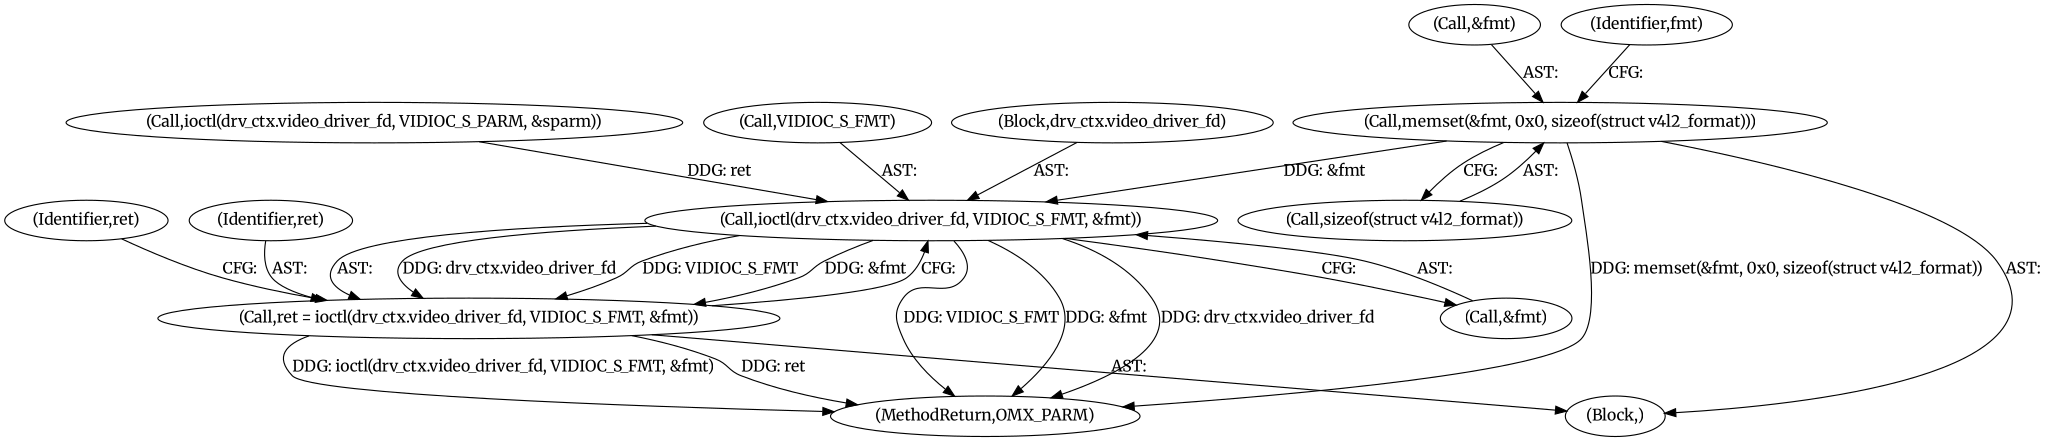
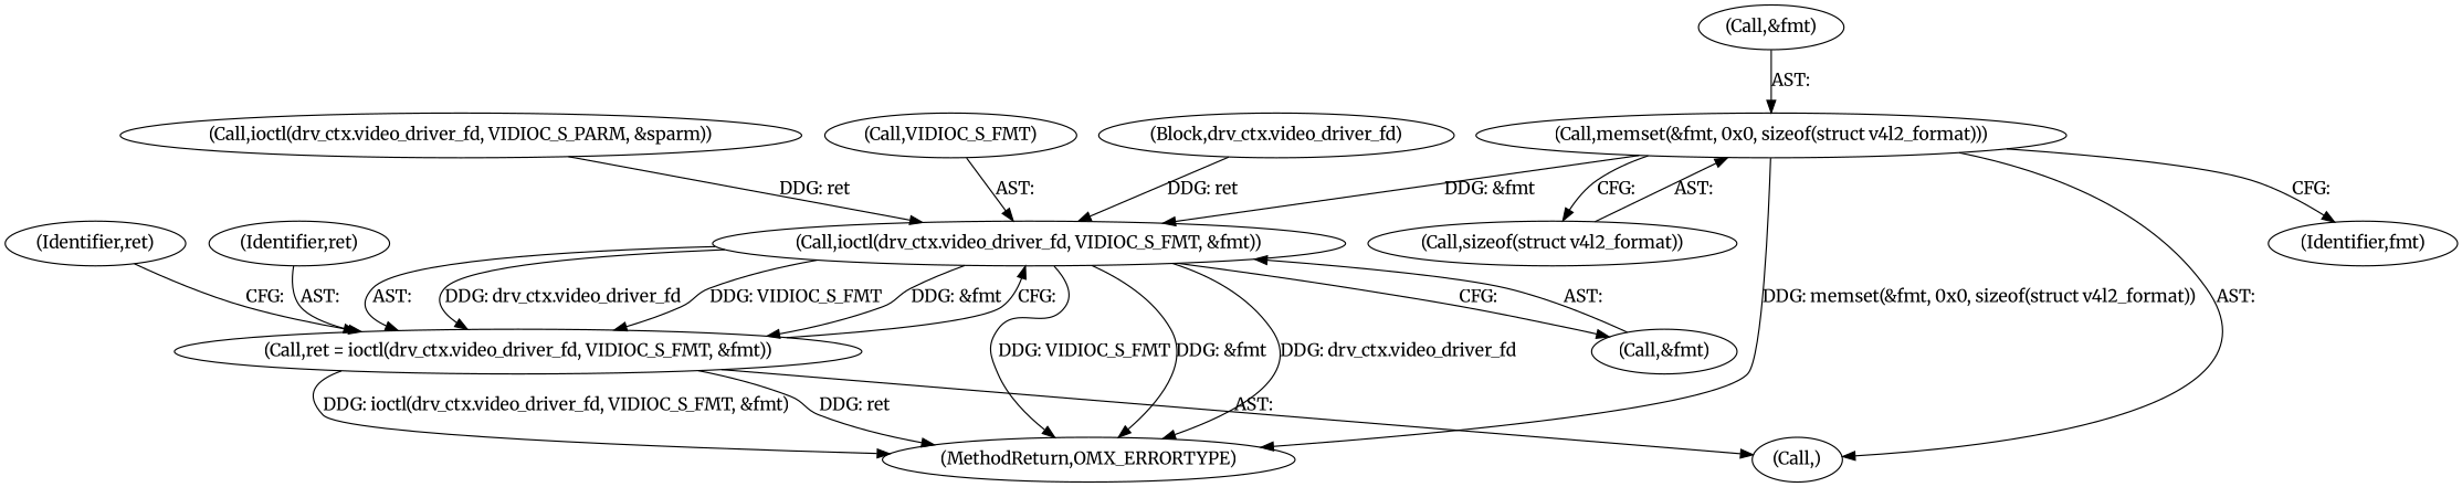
  digraph {
    fontname=Merriweather
    node [fontname=Merriweather]
    edge [fontname=Merriweather]
    n1 [label="(Call,memset(&fmt, 0x0, sizeof(struct v4l2_format)))"]
    n2 [label="(Call,ioctl(drv_ctx.video_driver_fd, VIDIOC_S_FMT, &fmt))"]
    n3 [label="(Call,sizeof(struct v4l2_format))"]
-   n4 [label="(MethodReturn,OMX_PARM)"]
-   n5 [label="(Block,)"]
+   n4 [label="(MethodReturn,OMX_ERRORTYPE)"]
+   n5 [label="(Call,)"]
    n6 [label="(Call,ret = ioctl(drv_ctx.video_driver_fd, VIDIOC_S_FMT, &fmt))"]
    n7 [label="(Call,&fmt)"]
    n8 [label="(Identifier,ret)"]
    n9 [label="(Call,ioctl(drv_ctx.video_driver_fd, VIDIOC_S_PARM, &sparm))"]
    n10 [label="(Call,&fmt)"]
    n11 [label="(Call,VIDIOC_S_FMT)"]
    n12 [label="(Identifier,ret)"]
    n13 [label="(Block,drv_ctx.video_driver_fd)"]
    n14 [label="(Identifier,fmt)"]
    n1 -> n2 [label="DDG: &fmt"]
    n1 -> n3 [label="CFG: "]
    n1 -> n4 [label="DDG: memset(&fmt, 0x0, sizeof(struct v4l2_format))"]
    n1 -> n5 [label="AST: "]
    n2 -> n4 [label="DDG: VIDIOC_S_FMT"]
    n2 -> n4 [label="DDG: &fmt"]
    n2 -> n4 [label="DDG: drv_ctx.video_driver_fd"]
    n2 -> n6 [label="AST: "]
    n2 -> n6 [label="DDG: drv_ctx.video_driver_fd"]
    n2 -> n6 [label="DDG: VIDIOC_S_FMT"]
    n2 -> n6 [label="DDG: &fmt"]
    n2 -> n7 [label="CFG: "]
    n3 -> n1 [label="AST: "]
    n6 -> n2 [label="CFG: "]
    n6 -> n4 [label="DDG: ioctl(drv_ctx.video_driver_fd, VIDIOC_S_FMT, &fmt)"]
    n6 -> n4 [label="DDG: ret"]
    n6 -> n5 [label="AST: "]
    n7 -> n2 [label="AST: "]
    n8 -> n6 [label="CFG: "]
    n9 -> n2 [label="DDG: ret"]
    n10 -> n1 [label="AST: "]
    n11 -> n2 [label="AST: "]
    n12 -> n6 [label="AST: "]
-   n13 -> n2 [label="AST: "]
-   n14 -> n1 [label="CFG: "]
+   n13 -> n2 [label="DDG: ret"]
+   n1 -> n14 [label="CFG: "]
  }
